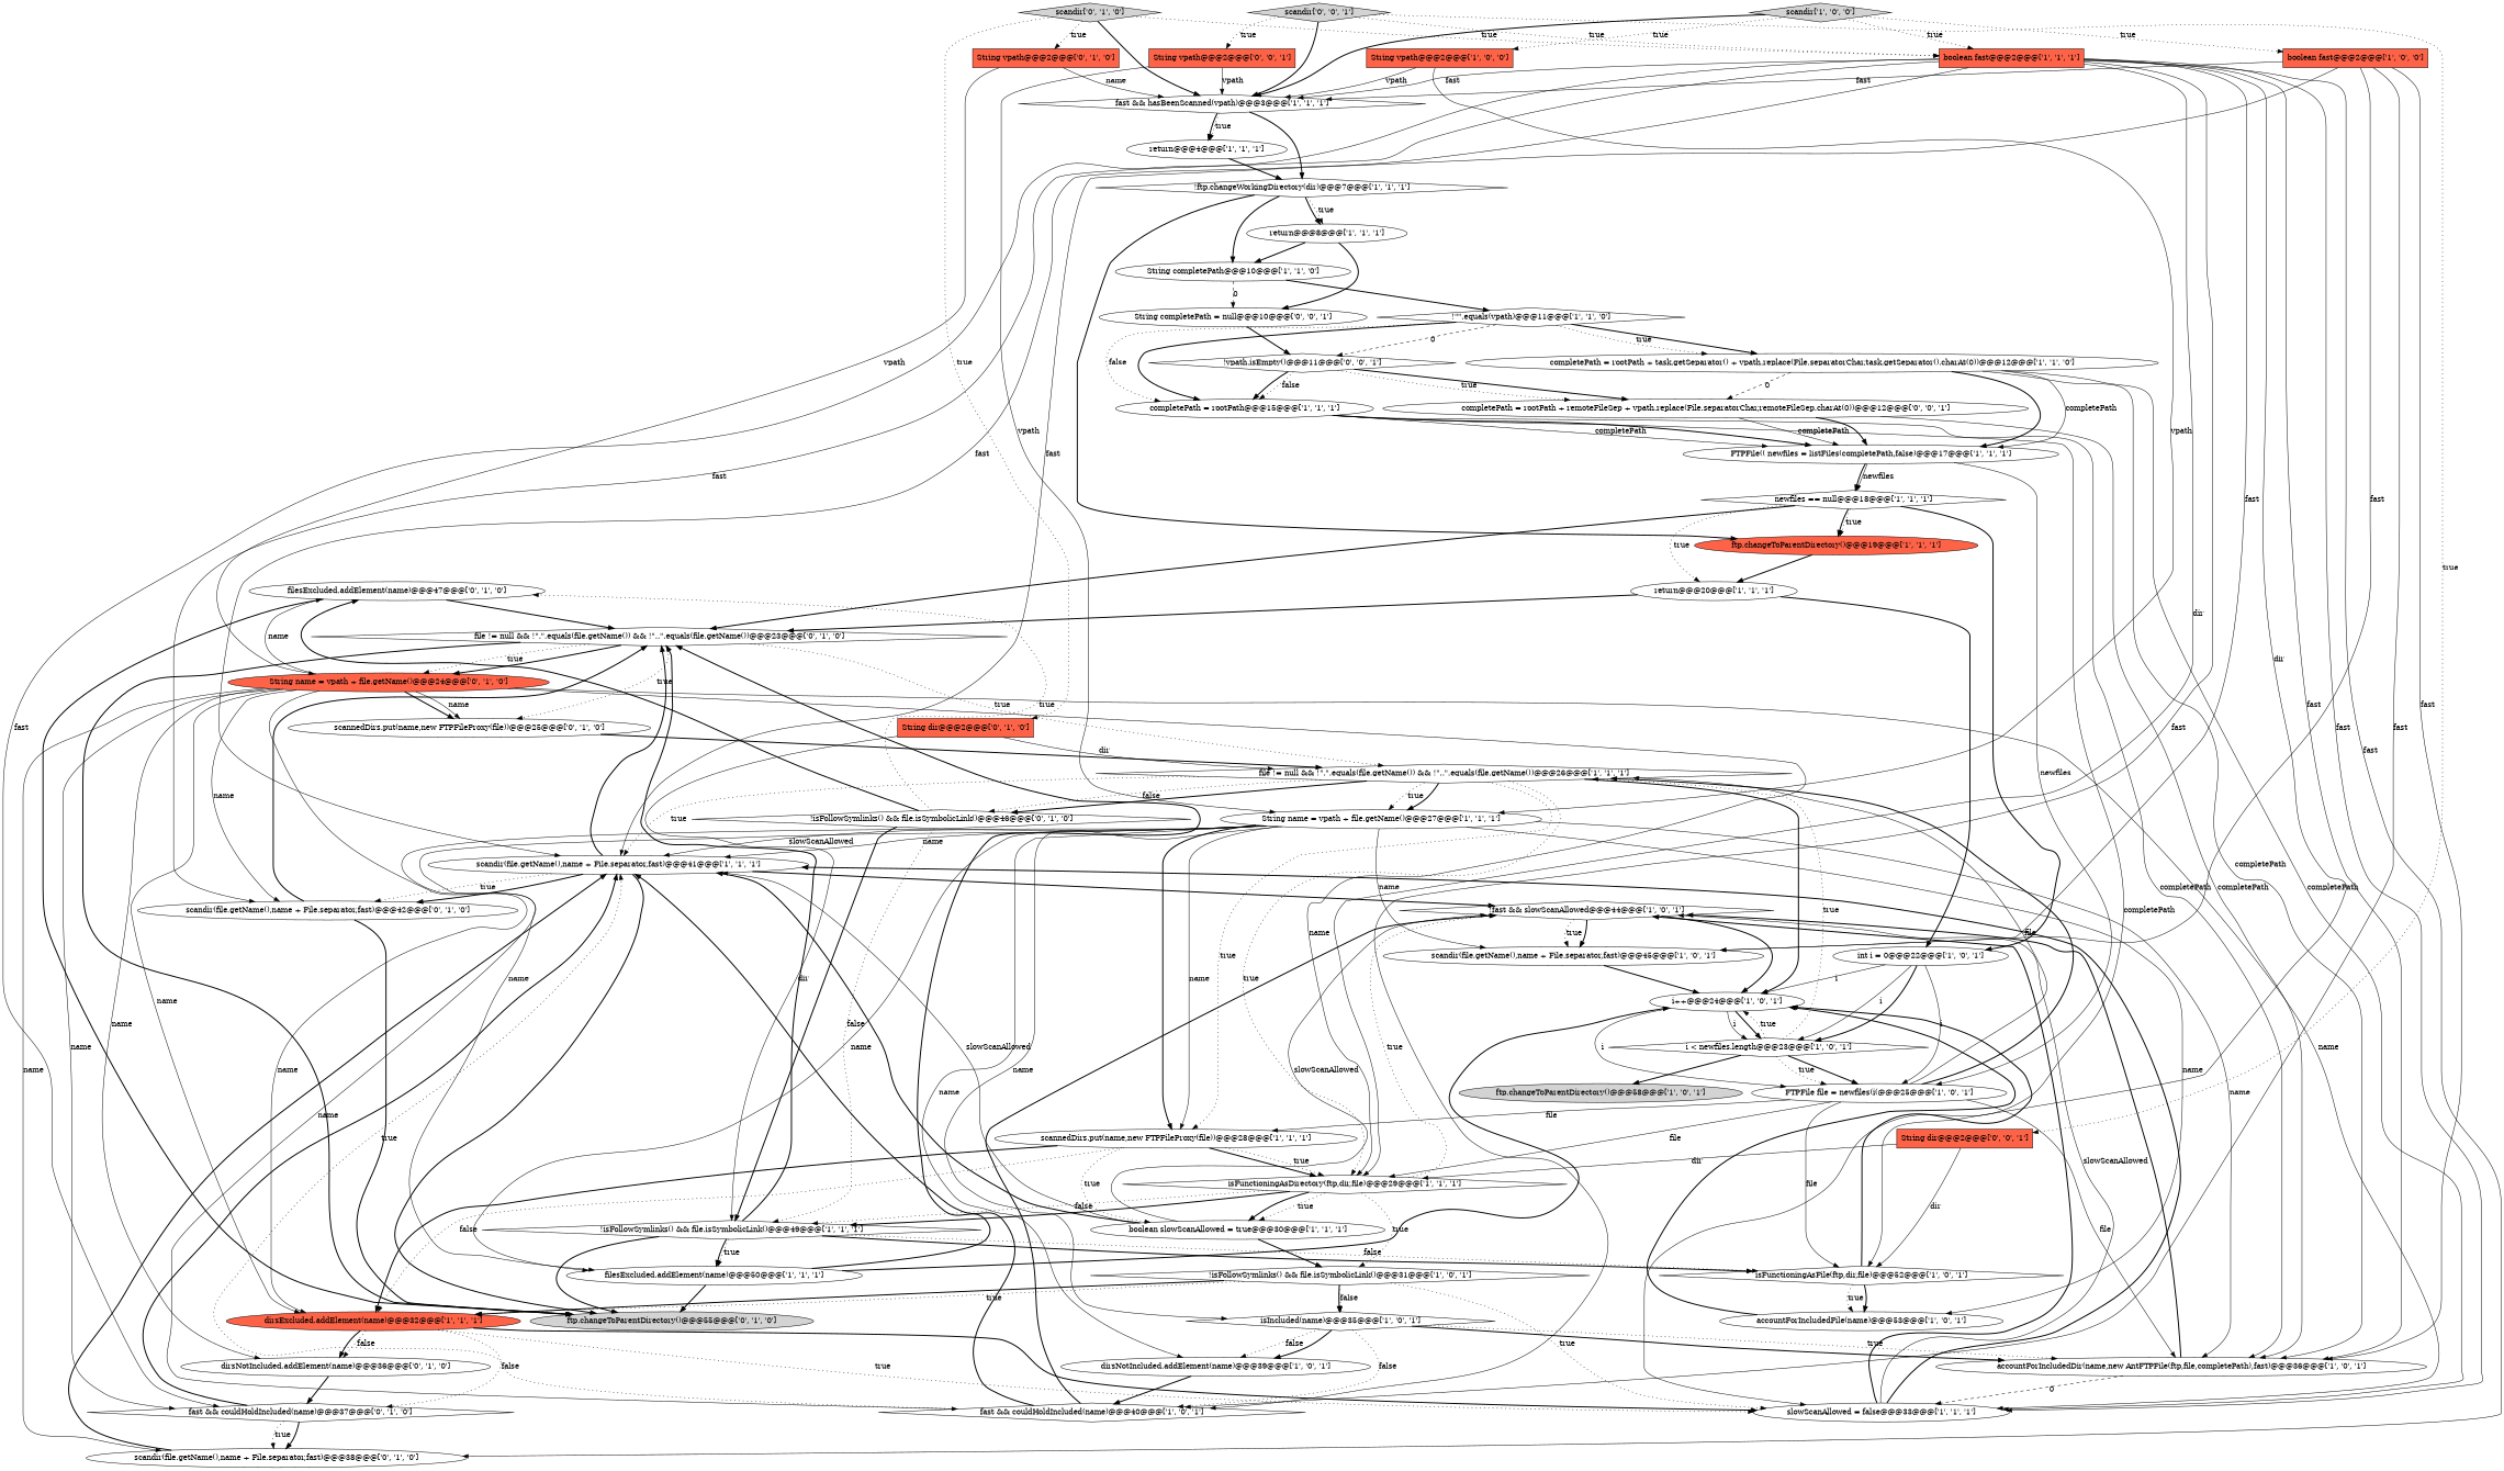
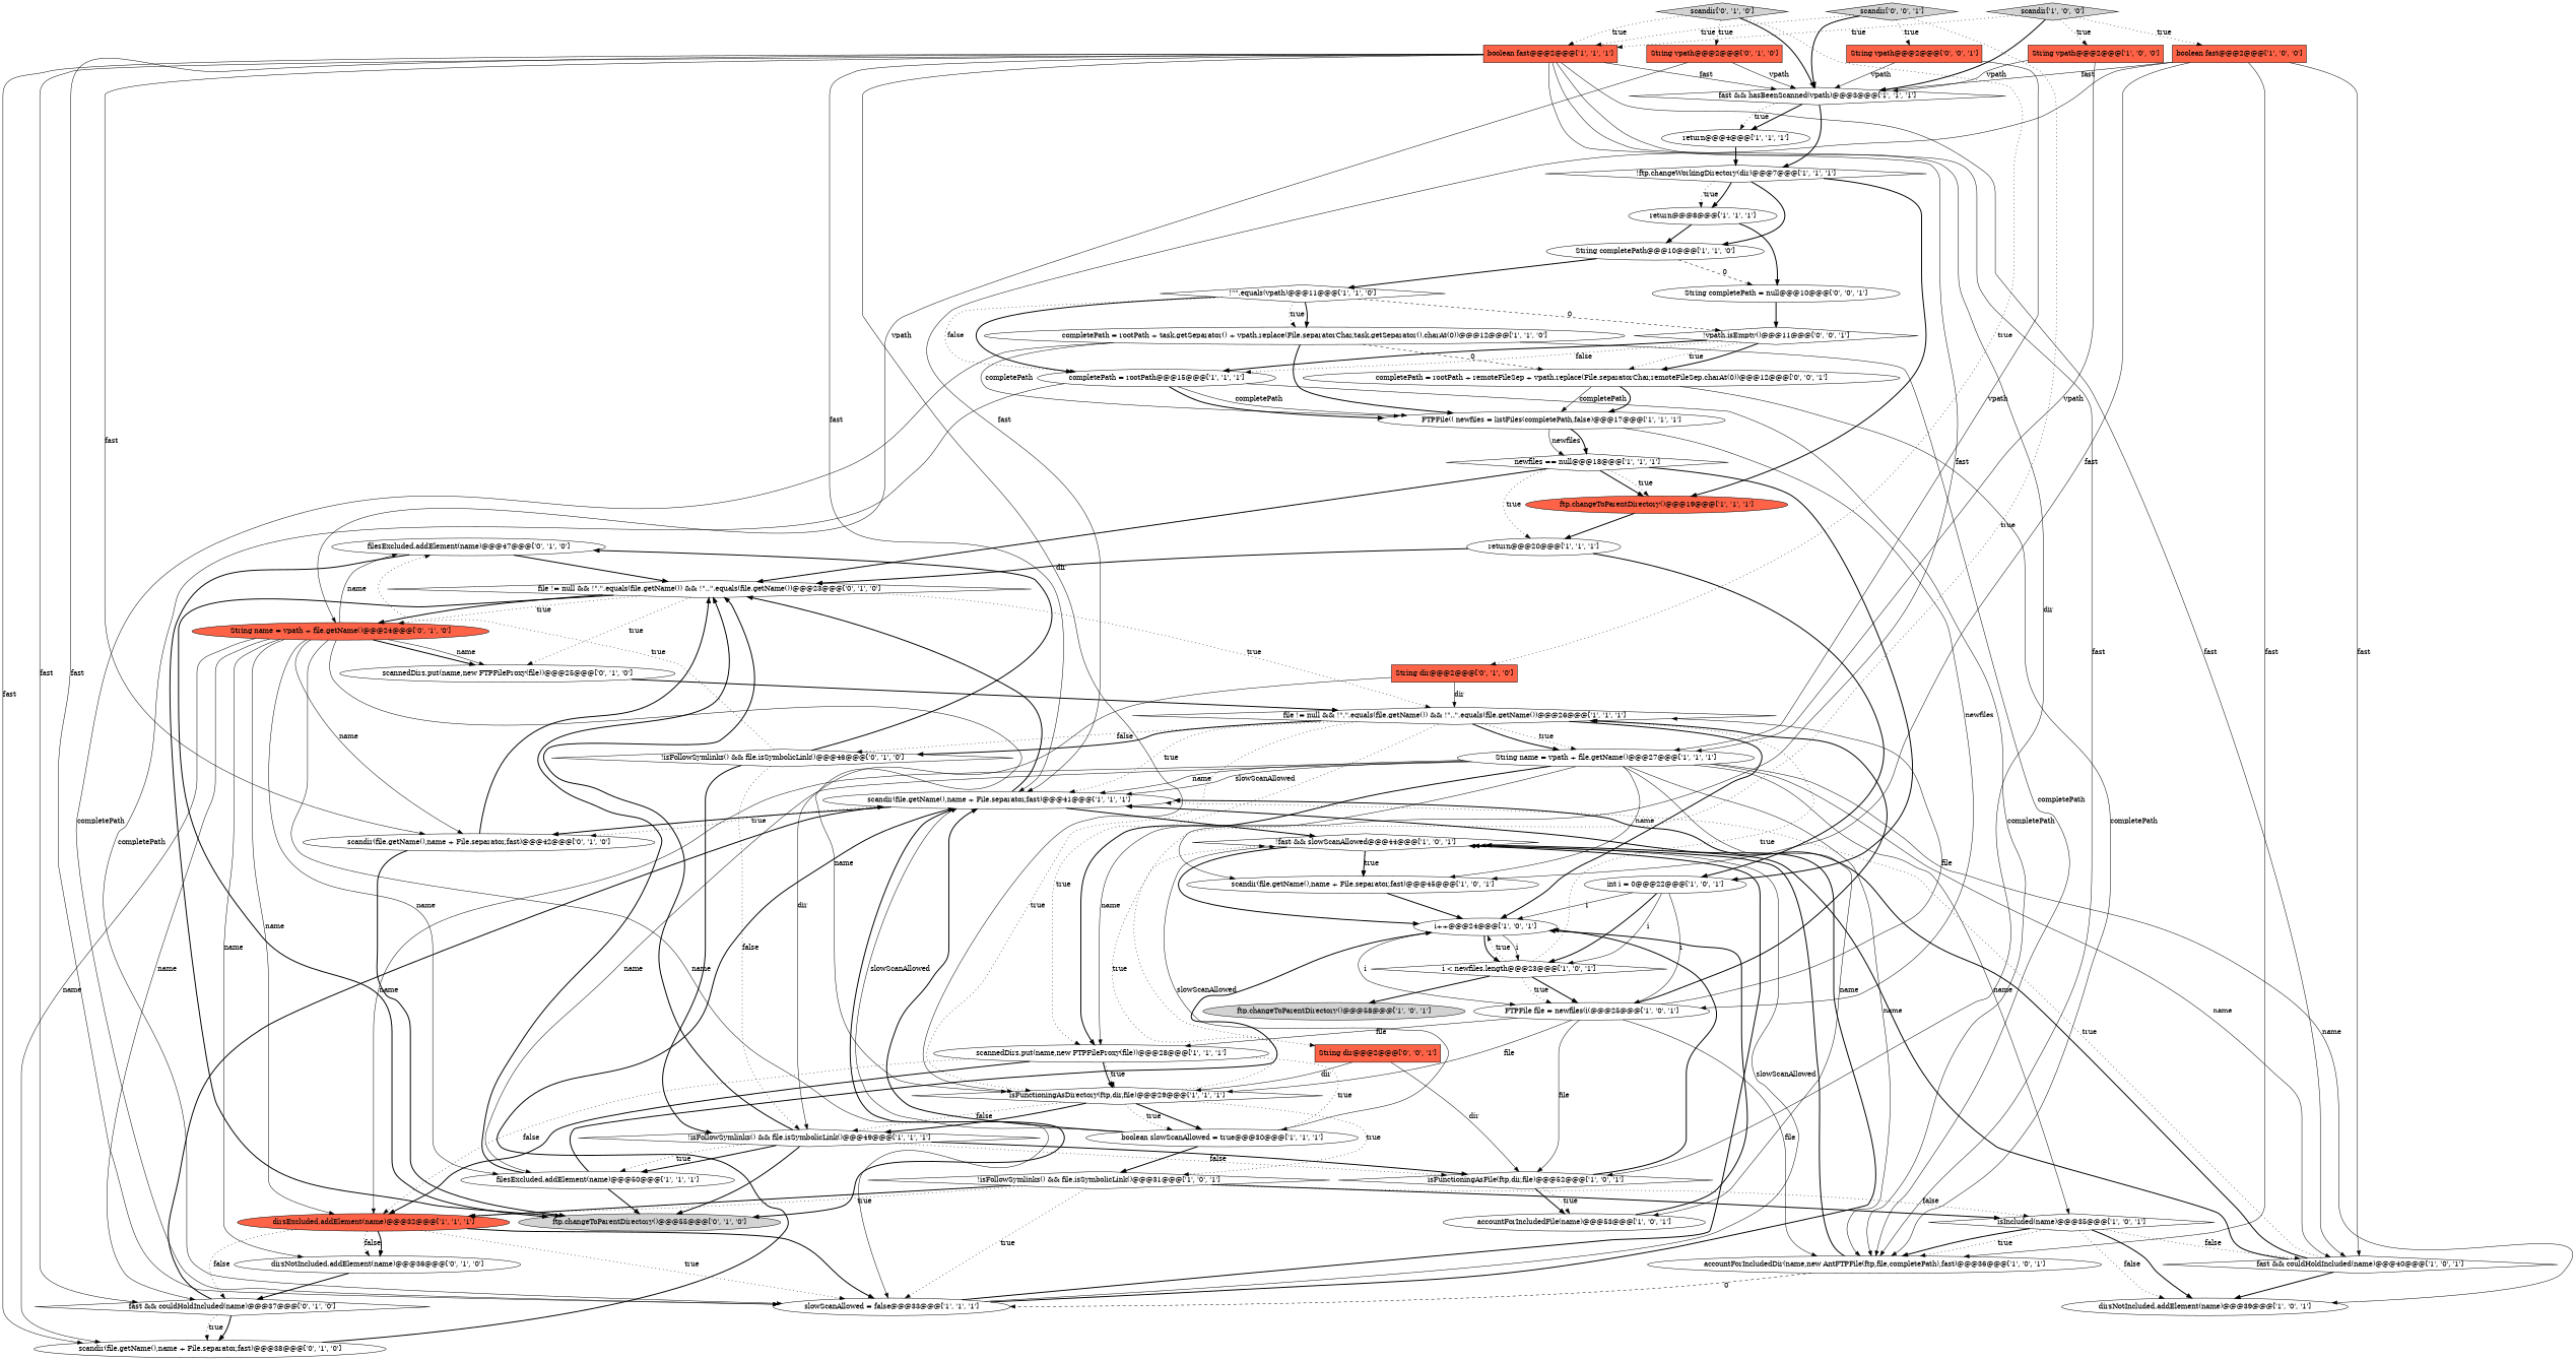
  digraph {
    node [fillcolor=white shape=ellipse style=filled]
    edge [style=bold]
    n1 [label="filesExcluded.addElement(name)@@@47@@@['0', '1', '0']"]
    n2 [label="file != null && !\".\".equals(file.getName()) && !\"..\".equals(file.getName())@@@23@@@['0', '1', '0']" shape=diamond]
    n3 [fillcolor=lightgray label="ftp.changeToParentDirectory()@@@55@@@['0', '1', '0']"]
    n4 [label="file != null && !\".\".equals(file.getName()) && !\"..\".equals(file.getName())@@@26@@@['1', '1', '1']" shape=diamond]
    n5 [fillcolor=tomato label="String name = vpath + file.getName()@@@24@@@['0', '1', '0']"]
    n6 [label="scannedDirs.put(name,new FTPFileProxy(file))@@@25@@@['0', '1', '0']"]
    n7 [label="boolean slowScanAllowed = true@@@30@@@['1', '1', '1']"]
    n8 [label="!isFollowSymlinks() && file.isSymbolicLink()@@@31@@@['1', '0', '1']" shape=diamond]
    n9 [label="scandir(file.getName(),name + File.separator,fast)@@@41@@@['1', '1', '1']"]
    n10 [label="!fast && slowScanAllowed@@@44@@@['1', '0', '1']" shape=diamond]
    n11 [label="slowScanAllowed = false@@@33@@@['1', '1', '1']"]
    n12 [fillcolor=tomato label="dirsExcluded.addElement(name)@@@32@@@['1', '1', '1']"]
    n13 [label="isIncluded(name)@@@35@@@['1', '0', '1']" shape=diamond]
    n14 [label="scandir(file.getName(),name + File.separator,fast)@@@42@@@['0', '1', '0']"]
    n15 [label="i++@@@24@@@['1', '0', '1']"]
    n16 [label="scandir(file.getName(),name + File.separator,fast)@@@45@@@['1', '0', '1']"]
    n17 [label="!isFollowSymlinks() && file.isSymbolicLink()@@@46@@@['0', '1', '0']" shape=diamond]
    n18 [label="scannedDirs.put(name,new FTPFileProxy(file))@@@28@@@['1', '1', '1']"]
    n19 [label="String name = vpath + file.getName()@@@27@@@['1', '1', '1']"]
    n20 [label="isFunctioningAsDirectory(ftp,dir,file)@@@29@@@['1', '1', '1']" shape=diamond]
    n21 [label="!isFollowSymlinks() && file.isSymbolicLink()@@@49@@@['1', '1', '1']" shape=diamond]
    n22 [label="i < newfiles.length@@@23@@@['1', '0', '1']" shape=diamond]
    n23 [label="FTPFile file = newfiles(i(@@@25@@@['1', '0', '1']"]
    n24 [label="fast && couldHoldIncluded(name)@@@40@@@['1', '0', '1']" shape=diamond]
    n25 [label="filesExcluded.addElement(name)@@@50@@@['1', '1', '1']"]
    n26 [label="dirsNotIncluded.addElement(name)@@@39@@@['1', '0', '1']"]
    n27 [label="accountForIncludedDir(name,new AntFTPFile(ftp,file,completePath),fast)@@@36@@@['1', '0', '1']"]
    n28 [label="accountForIncludedFile(name)@@@53@@@['1', '0', '1']"]
    n29 [label="isFunctioningAsFile(ftp,dir,file)@@@52@@@['1', '0', '1']" shape=diamond]
    n30 [label="dirsNotIncluded.addElement(name)@@@36@@@['0', '1', '0']"]
    n31 [label="fast && couldHoldIncluded(name)@@@37@@@['0', '1', '0']" shape=diamond]
    n32 [label="scandir(file.getName(),name + File.separator,fast)@@@38@@@['0', '1', '0']"]
    n33 [fillcolor=tomato label="String dir@@@2@@@['0', '1', '0']" shape=box]
    n34 [fillcolor=lightgray label="scandir['0', '1', '0']" shape=diamond]
    n35 [fillcolor=tomato label="boolean fast@@@2@@@['1', '1', '1']" shape=box]
    n36 [label="fast && hasBeenScanned(vpath)@@@3@@@['1', '1', '1']" shape=diamond]
    n37 [fillcolor=tomato label="String vpath@@@2@@@['0', '1', '0']" shape=box]
    n38 [label="!ftp.changeWorkingDirectory(dir)@@@7@@@['1', '1', '1']" shape=diamond]
    n39 [label="return@@@4@@@['1', '1', '1']"]
    n40 [label="!\"\".equals(vpath)@@@11@@@['1', '1', '0']" shape=diamond]
    n41 [label="!vpath.isEmpty()@@@11@@@['0', '0', '1']" shape=diamond]
    n42 [label="completePath = rootPath + task.getSeparator() + vpath.replace(File.separatorChar,task.getSeparator().charAt(0))@@@12@@@['1', '1', '0']"]
    n43 [label="completePath = rootPath@@@15@@@['1', '1', '1']"]
    n44 [label="completePath = rootPath + remoteFileSep + vpath.replace(File.separatorChar,remoteFileSep.charAt(0))@@@12@@@['0', '0', '1']"]
    n45 [label="FTPFile(( newfiles = listFiles(completePath,false)@@@17@@@['1', '1', '1']"]
    n46 [fillcolor=tomato label="String dir@@@2@@@['0', '0', '1']" shape=box]
    n47 [label="return@@@8@@@['1', '1', '1']"]
    n48 [label="String completePath@@@10@@@['1', '1', '0']"]
    n49 [fillcolor=tomato label="ftp.changeToParentDirectory()@@@19@@@['1', '1', '1']"]
    n50 [label="String completePath = null@@@10@@@['0', '0', '1']"]
    n51 [fillcolor=tomato label="boolean fast@@@2@@@['1', '0', '0']" shape=box]
    n52 [fillcolor=tomato label="String vpath@@@2@@@['1', '0', '0']" shape=box]
    n53 [label="newfiles == null@@@18@@@['1', '1', '1']" shape=diamond]
    n54 [fillcolor=lightgray label="scandir['0', '0', '1']" shape=diamond]
    n55 [fillcolor=tomato label="String vpath@@@2@@@['0', '0', '1']" shape=box]
    n56 [fillcolor=lightgray label="ftp.changeToParentDirectory()@@@58@@@['1', '0', '1']"]
    n57 [label="return@@@20@@@['1', '1', '1']"]
    n58 [label="int i = 0@@@22@@@['1', '0', '1']"]
    n59 [fillcolor=lightgray label="scandir['1', '0', '0']" shape=diamond]
    n1 -> n2
    n1 -> n3
    n2 -> n3
    n2 -> n4 [label=true style=dotted]
    n2 -> n5 [label=true style=dotted]
    n2 -> n5
    n2 -> n6 [label=true style=dotted]
    n4 -> n9 [label=true style=dotted]
    n4 -> n15
    n4 -> n17
    n4 -> n17 [label=false style=dotted]
    n4 -> n18 [label=true style=dotted]
    n4 -> n19 [label=true style=dotted]
    n4 -> n19
    n4 -> n20 [label=true style=dotted]
    n5 -> n1 [label=name style=solid]
    n5 -> n6
    n5 -> n6 [label=name style=solid]
    n5 -> n11 [label=name style=solid]
    n5 -> n12 [label=name style=solid]
    n5 -> n14 [label=name style=solid]
    n5 -> n20 [label=name style=solid]
    n5 -> n25 [label=name style=solid]
    n5 -> n30 [label=name style=solid]
    n5 -> n31 [label=name style=solid]
    n5 -> n32 [label=name style=solid]
    n6 -> n4
    n7 -> n8
    n7 -> n9 [label=slowScanAllowed style=solid]
    n7 -> n9
    n7 -> n10 [label=slowScanAllowed style=solid]
    n8 -> n11 [label=true style=dotted]
    n8 -> n12
    n8 -> n12 [label=true style=dotted]
    n8 -> n13 [label=false style=dotted]
    n8 -> n13
    n9 -> n2
    n9 -> n3
    n9 -> n10
    n9 -> n14
    n9 -> n14 [label=true style=dotted]
    n10 -> n15
    n10 -> n16
    n10 -> n16 [label=true style=dotted]
    n11 -> n9
    n11 -> n10
    n11 -> n10 [label=slowScanAllowed style=solid]
    n12 -> n11
    n12 -> n11 [label=true style=dotted]
    n12 -> n30 [label=false style=dotted]
    n12 -> n30
    n12 -> n31 [label=false style=dotted]
    n13 -> n24 [label=false style=dotted]
    n13 -> n26 [label=false style=dotted]
    n13 -> n26
    n13 -> n27 [label=true style=dotted]
    n13 -> n27
    n14 -> n2
    n14 -> n3
    n15 -> n22 [label=i style=solid]
    n15 -> n22
    n15 -> n23 [label=i style=solid]
    n16 -> n15
    n17 -> n1 [label=true style=dotted]
    n17 -> n1
    n17 -> n21
    n17 -> n21 [label=false style=dotted]
    n18 -> n7 [label=true style=dotted]
    n18 -> n12 [label=false style=dotted]
    n18 -> n12
    n18 -> n20
    n18 -> n20 [label=true style=dotted]
    n19 -> n9 [label=name style=solid]
    n19 -> n9 [label=slowScanAllowed style=solid]
    n19 -> n12 [label=name style=solid]
    n19 -> n13 [label=name style=solid]
    n19 -> n16 [label=name style=solid]
    n19 -> n18 [label=name style=solid]
    n19 -> n18
    n19 -> n24 [label=name style=solid]
    n19 -> n25 [label=name style=solid]
    n19 -> n26 [label=name style=solid]
    n19 -> n27 [label=name style=solid]
    n19 -> n28 [label=name style=solid]
    n20 -> n7
    n20 -> n7 [label=true style=dotted]
    n20 -> n8 [label=true style=dotted]
    n20 -> n10 [label=true style=dotted]
    n20 -> n21 [label=false style=dotted]
    n20 -> n21
    n21 -> n2
    n21 -> n3
    n21 -> n25 [label=true style=dotted]
    n21 -> n25
    n21 -> n29 [label=false style=dotted]
    n21 -> n29
    n22 -> n4 [label=true style=dotted]
    n22 -> n15 [label=true style=dotted]
    n22 -> n23
    n22 -> n23 [label=true style=dotted]
    n22 -> n56
    n23 -> n4 [label=file style=solid]
    n23 -> n4
    n23 -> n18 [label=file style=solid]
    n23 -> n20 [label=file style=solid]
    n23 -> n27 [label=file style=solid]
    n23 -> n29 [label=file style=solid]
    n24 -> n9
    n24 -> n9 [label=true style=dotted]
    n24 -> n10
    n25 -> n2
    n25 -> n3
    n25 -> n15
-   n26 -> n24
+   n24 -> n26
    n27 -> n10
    n27 -> n11 [label=0 style=dashed]
    n28 -> n15
    n29 -> n15
    n29 -> n28
    n29 -> n28 [label=true style=dotted]
    n30 -> n31
    n31 -> n9
    n31 -> n32
    n31 -> n32 [label=true style=dotted]
    n32 -> n9
    n33 -> n4 [label=dir style=solid]
    n33 -> n21 [label=dir style=solid]
    n34 -> n33 [label=true style=dotted]
    n34 -> n35 [label=true style=dotted]
    n34 -> n36
    n34 -> n37 [label=true style=dotted]
    n35 -> n9 [label=fast style=solid]
    n35 -> n11 [label=fast style=solid]
    n35 -> n14 [label=fast style=solid]
    n35 -> n16 [label=fast style=solid]
    n35 -> n20 [label=dir style=solid]
    n35 -> n24 [label=fast style=solid]
    n35 -> n27 [label=fast style=solid]
    n35 -> n29 [label=dir style=solid]
    n35 -> n31 [label=fast style=solid]
    n35 -> n32 [label=fast style=solid]
    n35 -> n36 [label=fast style=solid]
    n36 -> n38
    n36 -> n39
    n36 -> n39 [label=true style=dotted]
    n37 -> n5 [label=vpath style=solid]
-   n37 -> n36 [label=name style=solid]
+   n37 -> n36 [label=vpath style=solid]
    n38 -> n47
    n38 -> n47 [label=true style=dotted]
    n38 -> n48
    n38 -> n49
    n39 -> n38
    n40 -> n41 [label=0 style=dashed]
    n40 -> n42
    n40 -> n42 [label=true style=dotted]
    n40 -> n43 [label=false style=dotted]
    n40 -> n43
    n41 -> n43
    n41 -> n43 [label=false style=dotted]
    n41 -> n44
    n41 -> n44 [label=true style=dotted]
    n42 -> n11 [label=completePath style=solid]
    n42 -> n27 [label=completePath style=solid]
    n42 -> n44 [label=0 style=dashed]
    n42 -> n45 [label=completePath style=solid]
    n42 -> n45
    n43 -> n11 [label=completePath style=solid]
    n43 -> n27 [label=completePath style=solid]
    n43 -> n45 [label=completePath style=solid]
    n43 -> n45
    n44 -> n27 [label=completePath style=solid]
    n44 -> n45 [label=completePath style=solid]
    n44 -> n45
    n45 -> n23 [label=newfiles style=solid]
    n45 -> n53 [label=newfiles style=solid]
    n45 -> n53
    n46 -> n20 [label=dir style=solid]
    n46 -> n29 [label=dir style=solid]
    n47 -> n48
    n47 -> n50
    n48 -> n40
    n48 -> n50 [label=0 style=dashed]
    n49 -> n57
    n50 -> n41
    n51 -> n9 [label=fast style=solid]
    n51 -> n16 [label=fast style=solid]
    n51 -> n24 [label=fast style=solid]
    n51 -> n27 [label=fast style=solid]
    n51 -> n36 [label=fast style=solid]
    n52 -> n19 [label=vpath style=solid]
    n52 -> n36 [label=vpath style=solid]
    n53 -> n2
    n53 -> n49
    n53 -> n49 [label=true style=dotted]
    n53 -> n57 [label=true style=dotted]
    n53 -> n58
    n54 -> n35 [label=true style=dotted]
    n54 -> n36
    n54 -> n46 [label=true style=dotted]
    n54 -> n55 [label=true style=dotted]
    n55 -> n19 [label=vpath style=solid]
    n55 -> n36 [label=vpath style=solid]
    n57 -> n2
    n57 -> n58
    n58 -> n15 [label=i style=solid]
    n58 -> n22 [label=i style=solid]
    n58 -> n22
    n58 -> n23 [label=i style=solid]
    n59 -> n35 [label=true style=dotted]
    n59 -> n36
    n59 -> n51 [label=true style=dotted]
    n59 -> n52 [label=true style=dotted]
  }
